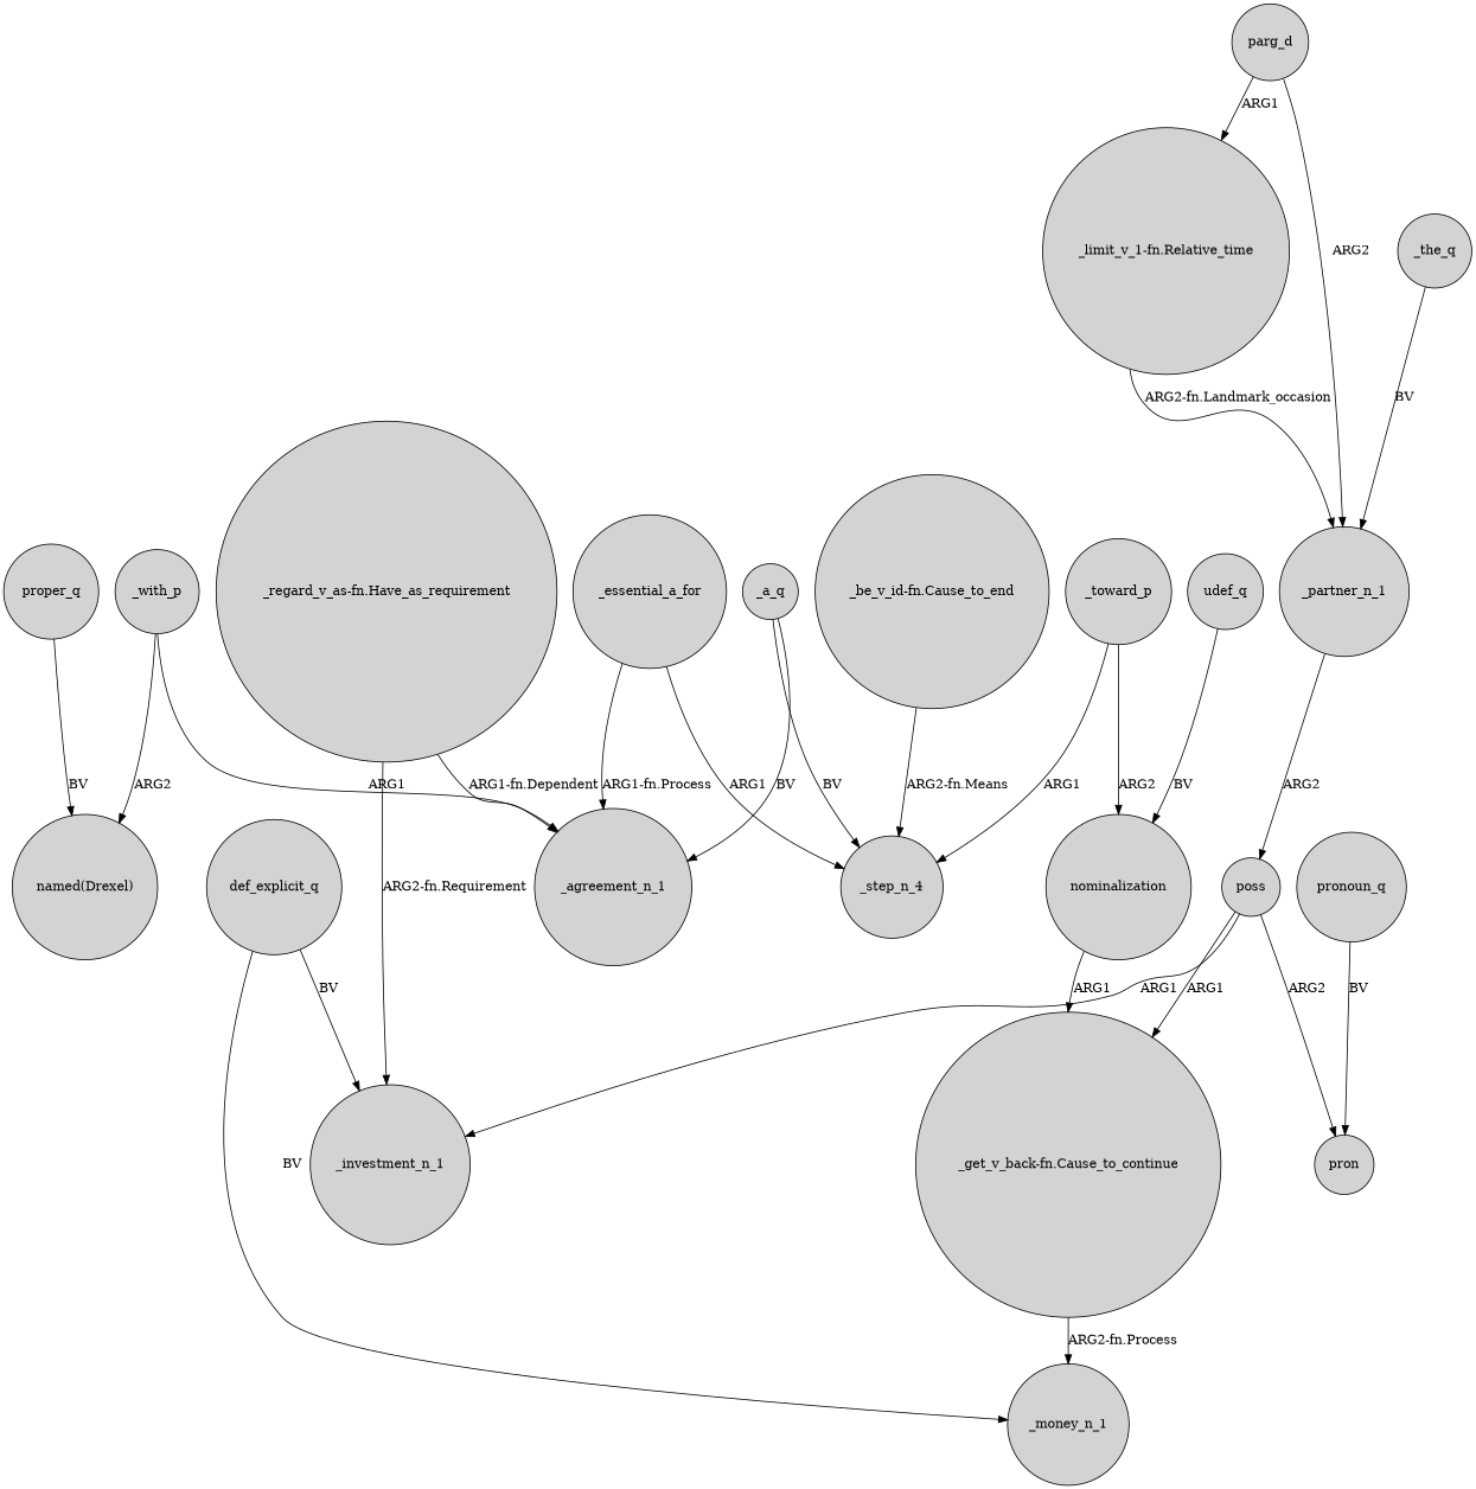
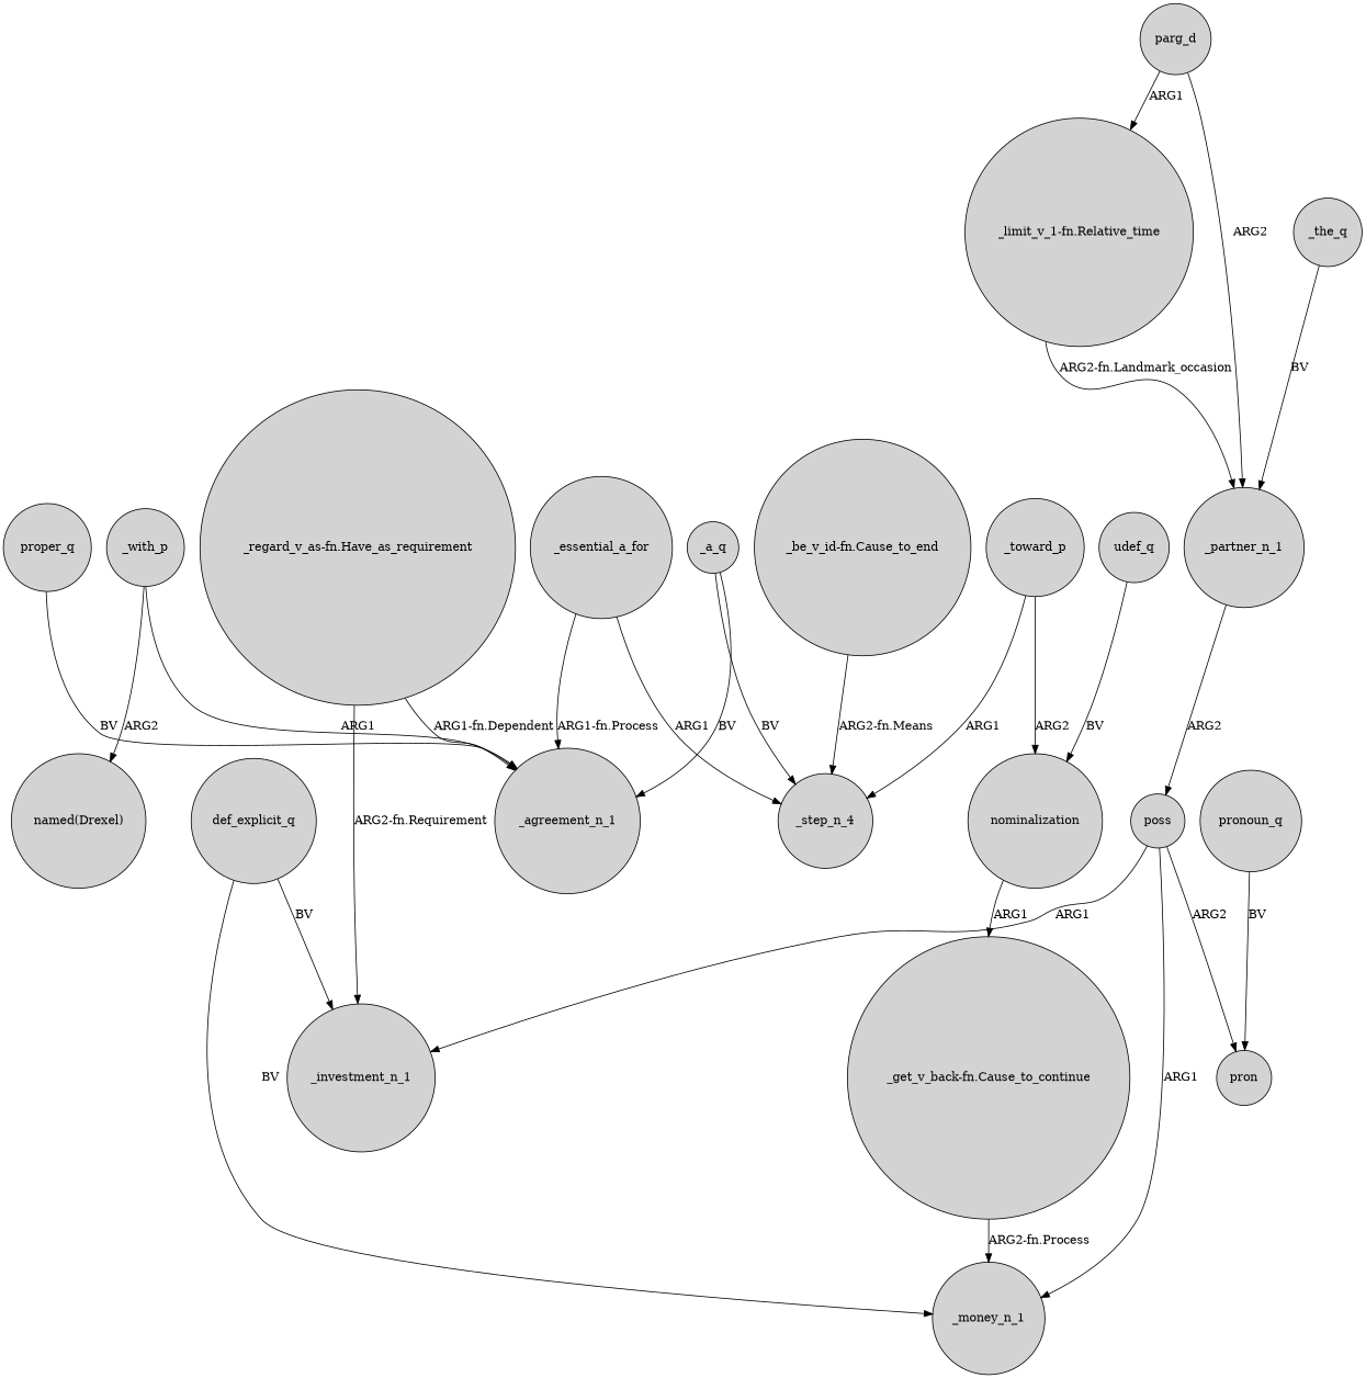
  digraph {
    node [shape=circle style=filled]
    "_limit_v_1-fn.Relative_time"
    _partner_n_1
    poss
    _with_p
    "named(Drexel)"
    _agreement_n_1
    _toward_p
    nominalization
    n9 [label=_step_n_4]
    "_get_v_back-fn.Cause_to_continue"
    _money_n_1
    udef_q
    parg_d
    proper_q
    def_explicit_q
    _investment_n_1
    "_be_v_id-fn.Cause_to_end"
    "_regard_v_as-fn.Have_as_requirement"
    pron
    pronoun_q
    _a_q
    _essential_a_for
    _the_q
    "_limit_v_1-fn.Relative_time" -> _partner_n_1 [label="ARG2-fn.Landmark_occasion"]
    _partner_n_1 -> poss [label=ARG2]
-   poss -> "_get_v_back-fn.Cause_to_continue" [label=ARG1]
+   poss -> _money_n_1 [label=ARG1]
    poss -> _investment_n_1 [label=ARG1]
    poss -> pron [label=ARG2]
    _with_p -> "named(Drexel)" [label=ARG2]
    _with_p -> _agreement_n_1 [label=ARG1]
    _toward_p -> nominalization [label=ARG2]
    _toward_p -> n9 [label=ARG1]
    nominalization -> "_get_v_back-fn.Cause_to_continue" [label=ARG1]
    "_get_v_back-fn.Cause_to_continue" -> _money_n_1 [label="ARG2-fn.Process"]
    udef_q -> nominalization [label=BV]
    parg_d -> "_limit_v_1-fn.Relative_time" [label=ARG1]
    parg_d -> _partner_n_1 [label=ARG2]
-   proper_q -> "named(Drexel)" [label=BV]
+   proper_q -> _agreement_n_1 [label=BV]
    def_explicit_q -> _money_n_1 [label=BV]
    def_explicit_q -> _investment_n_1 [label=BV]
    "_be_v_id-fn.Cause_to_end" -> n9 [label="ARG2-fn.Means"]
    "_regard_v_as-fn.Have_as_requirement" -> _agreement_n_1 [label="ARG1-fn.Dependent"]
    "_regard_v_as-fn.Have_as_requirement" -> _investment_n_1 [label="ARG2-fn.Requirement"]
    pronoun_q -> pron [label=BV]
    _a_q -> _agreement_n_1 [label=BV]
    _a_q -> n9 [label=BV]
    _essential_a_for -> _agreement_n_1 [label="ARG1-fn.Process"]
    _essential_a_for -> n9 [label=ARG1]
    _the_q -> _partner_n_1 [label=BV]
  }
